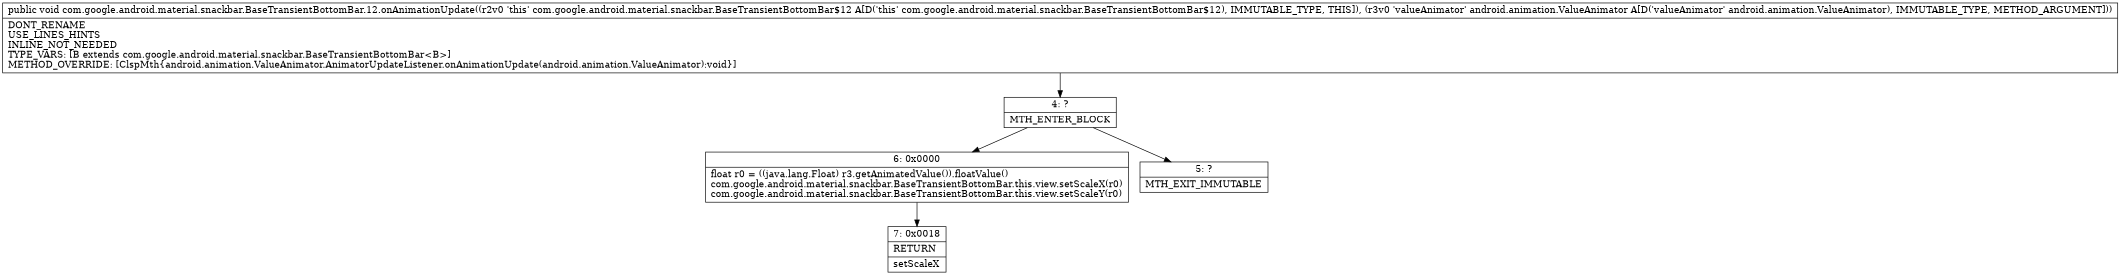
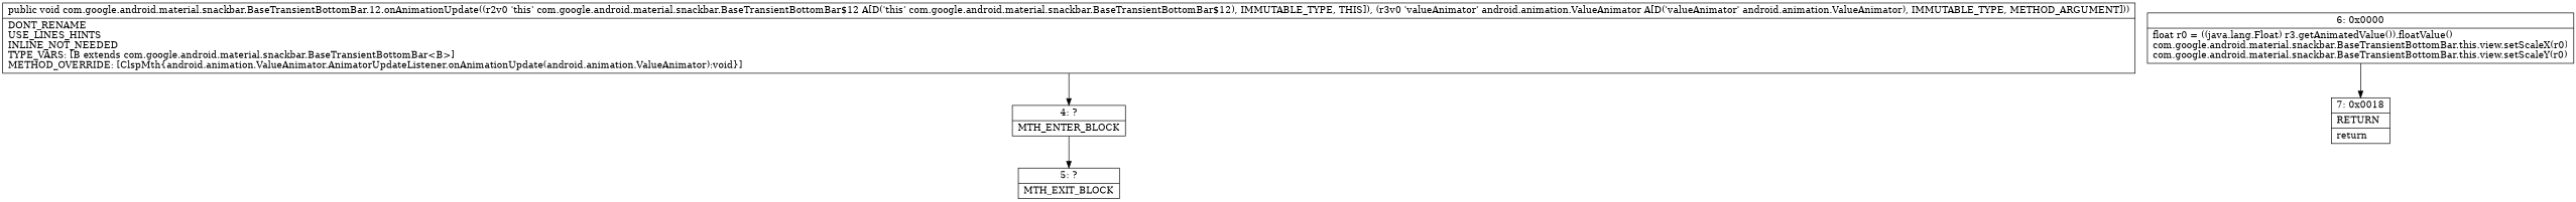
  digraph {
    node [shape=record]
    n1 [label="{4\:\ ?|MTH_ENTER_BLOCK\l}"]
    n2 [label="{6\:\ 0x0000|float r0 = ((java.lang.Float) r3.getAnimatedValue()).floatValue()\lcom.google.android.material.snackbar.BaseTransientBottomBar.this.view.setScaleX(r0)\lcom.google.android.material.snackbar.BaseTransientBottomBar.this.view.setScaleY(r0)\l}"]
-   n3 [label="{5\:\ ?|MTH_EXIT_IMMUTABLE\l}"]
-   n4 [label="{7\:\ 0x0018|RETURN\l|setScaleX\l}"]
+   n3 [label="{5\:\ ?|MTH_EXIT_BLOCK\l}"]
+   n4 [label="{7\:\ 0x0018|RETURN\l|return\l}"]
    n5 [label="{public void com.google.android.material.snackbar.BaseTransientBottomBar.12.onAnimationUpdate((r2v0 'this' com.google.android.material.snackbar.BaseTransientBottomBar$12 A[D('this' com.google.android.material.snackbar.BaseTransientBottomBar$12), IMMUTABLE_TYPE, THIS]), (r3v0 'valueAnimator' android.animation.ValueAnimator A[D('valueAnimator' android.animation.ValueAnimator), IMMUTABLE_TYPE, METHOD_ARGUMENT]))  | DONT_RENAME\lUSE_LINES_HINTS\lINLINE_NOT_NEEDED\lTYPE_VARS: [B extends com.google.android.material.snackbar.BaseTransientBottomBar\<B\>]\lMETHOD_OVERRIDE: [ClspMth\{android.animation.ValueAnimator.AnimatorUpdateListener.onAnimationUpdate(android.animation.ValueAnimator):void\}]\l}"]
-   n1 -> n2
    n1 -> n3
    n2 -> n4
    n5 -> n1
  }
